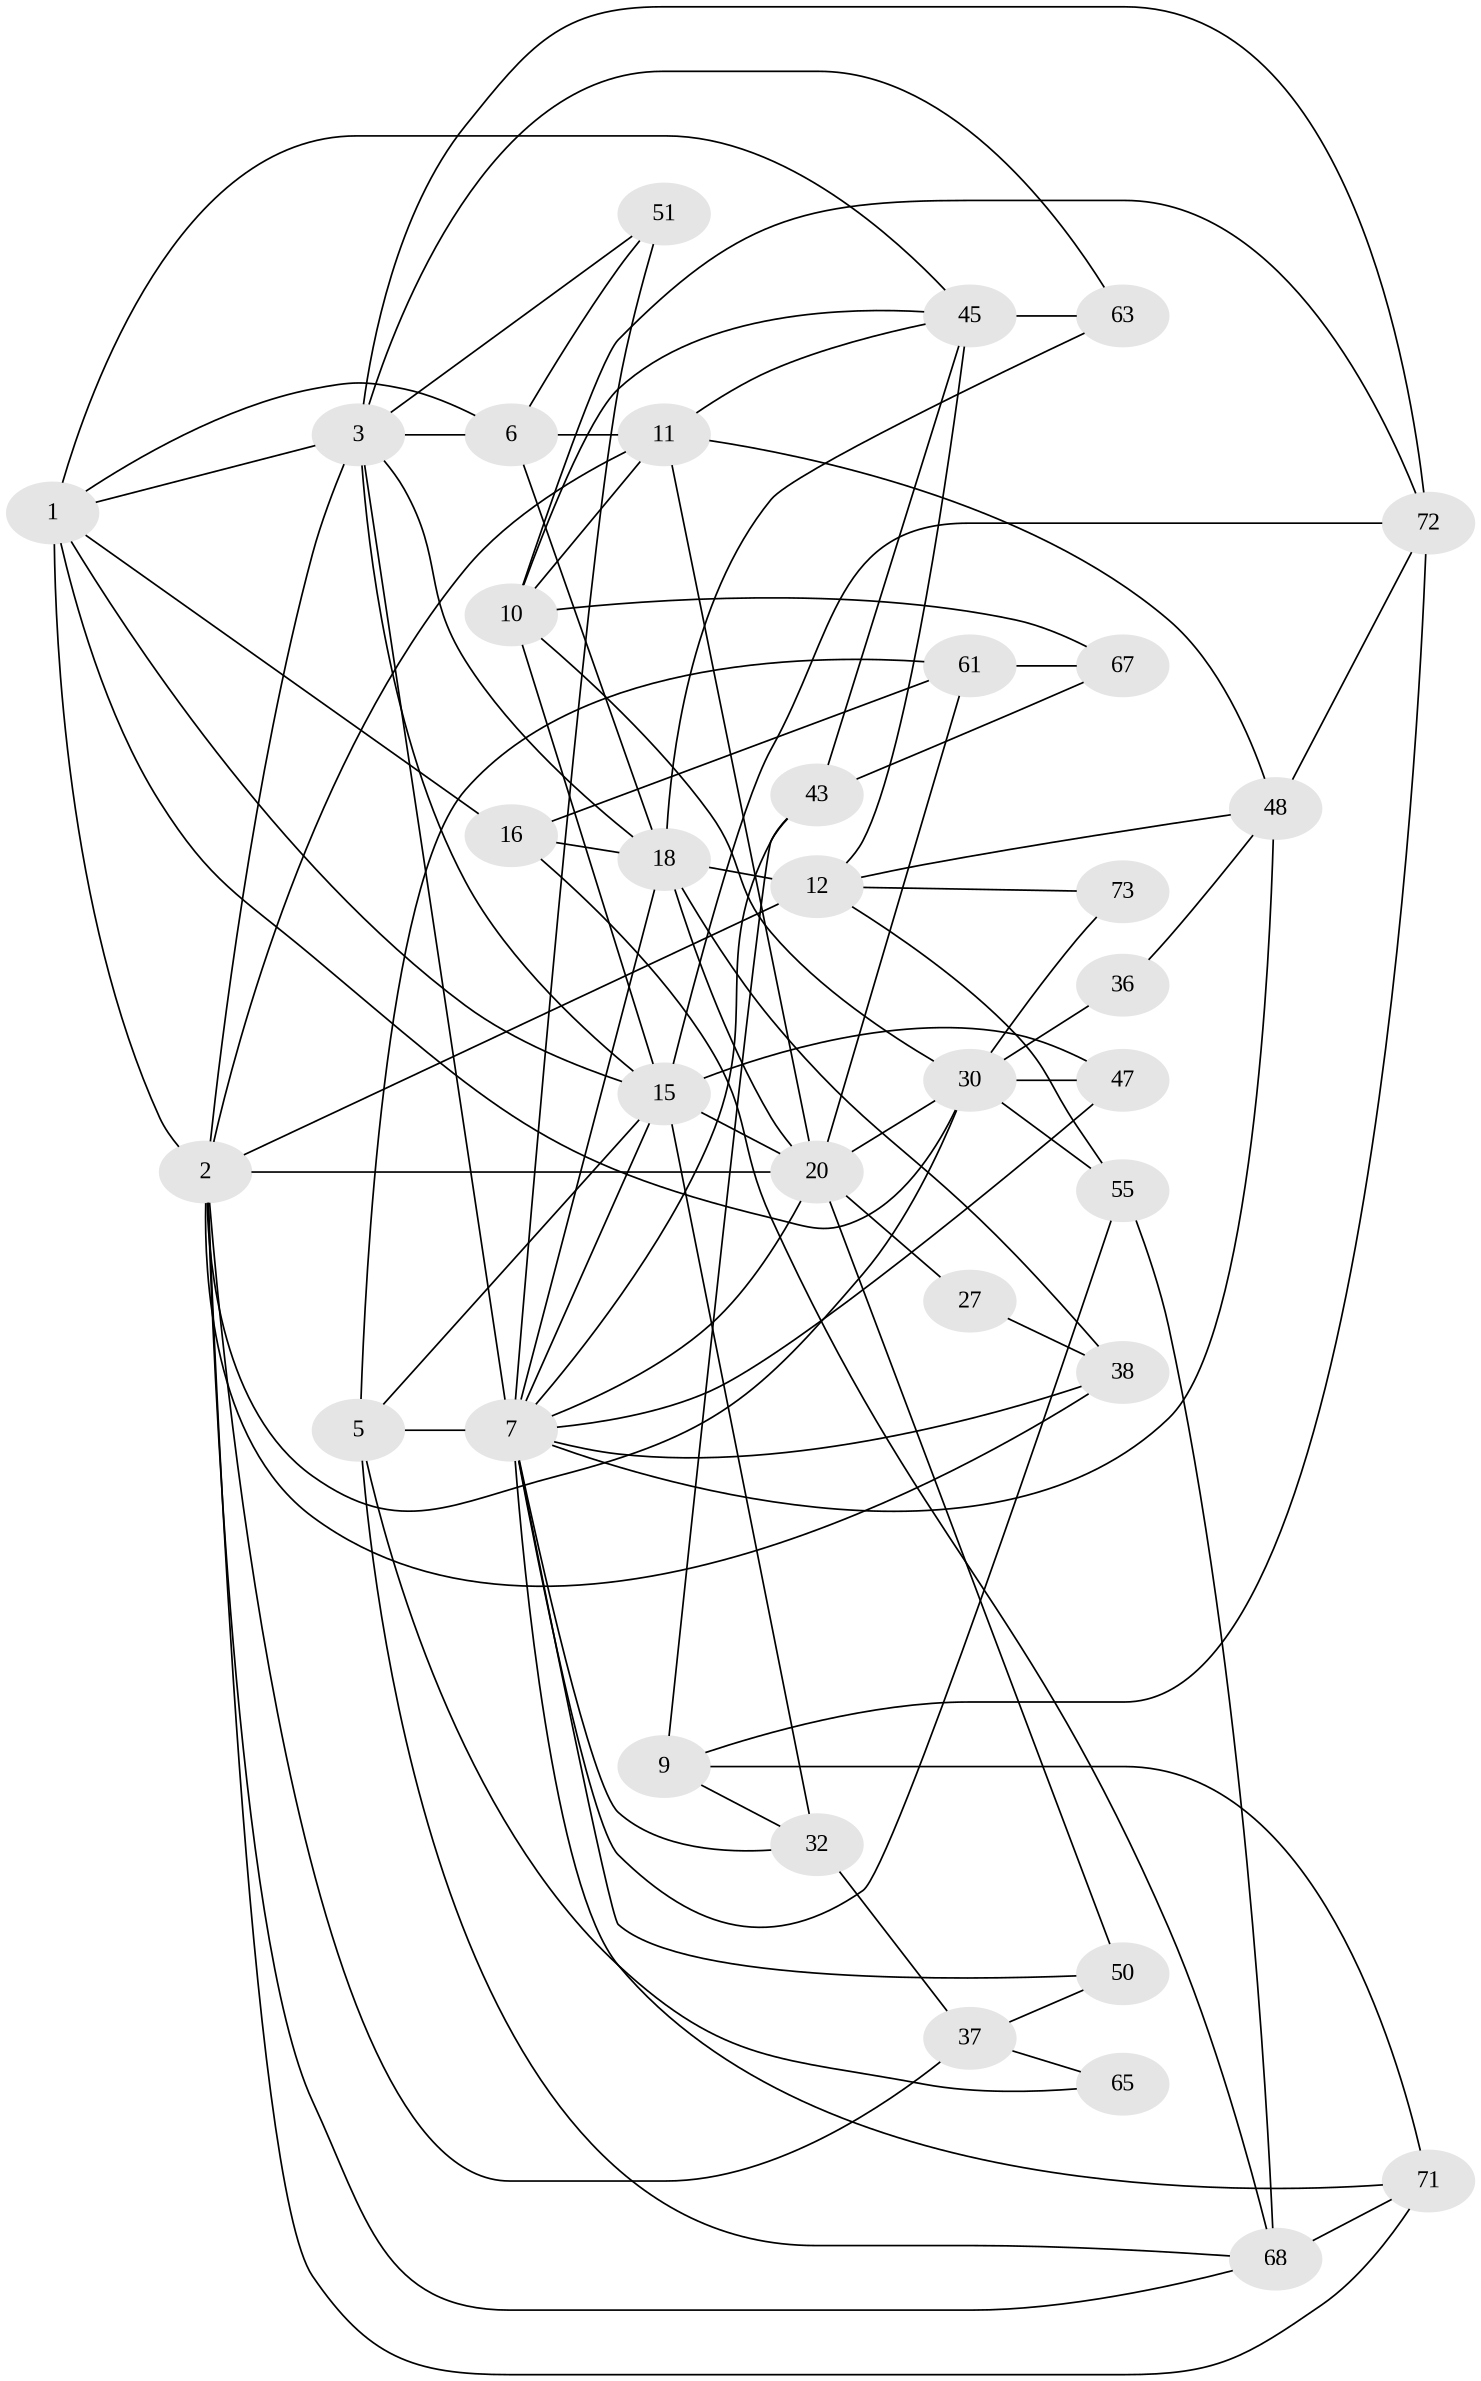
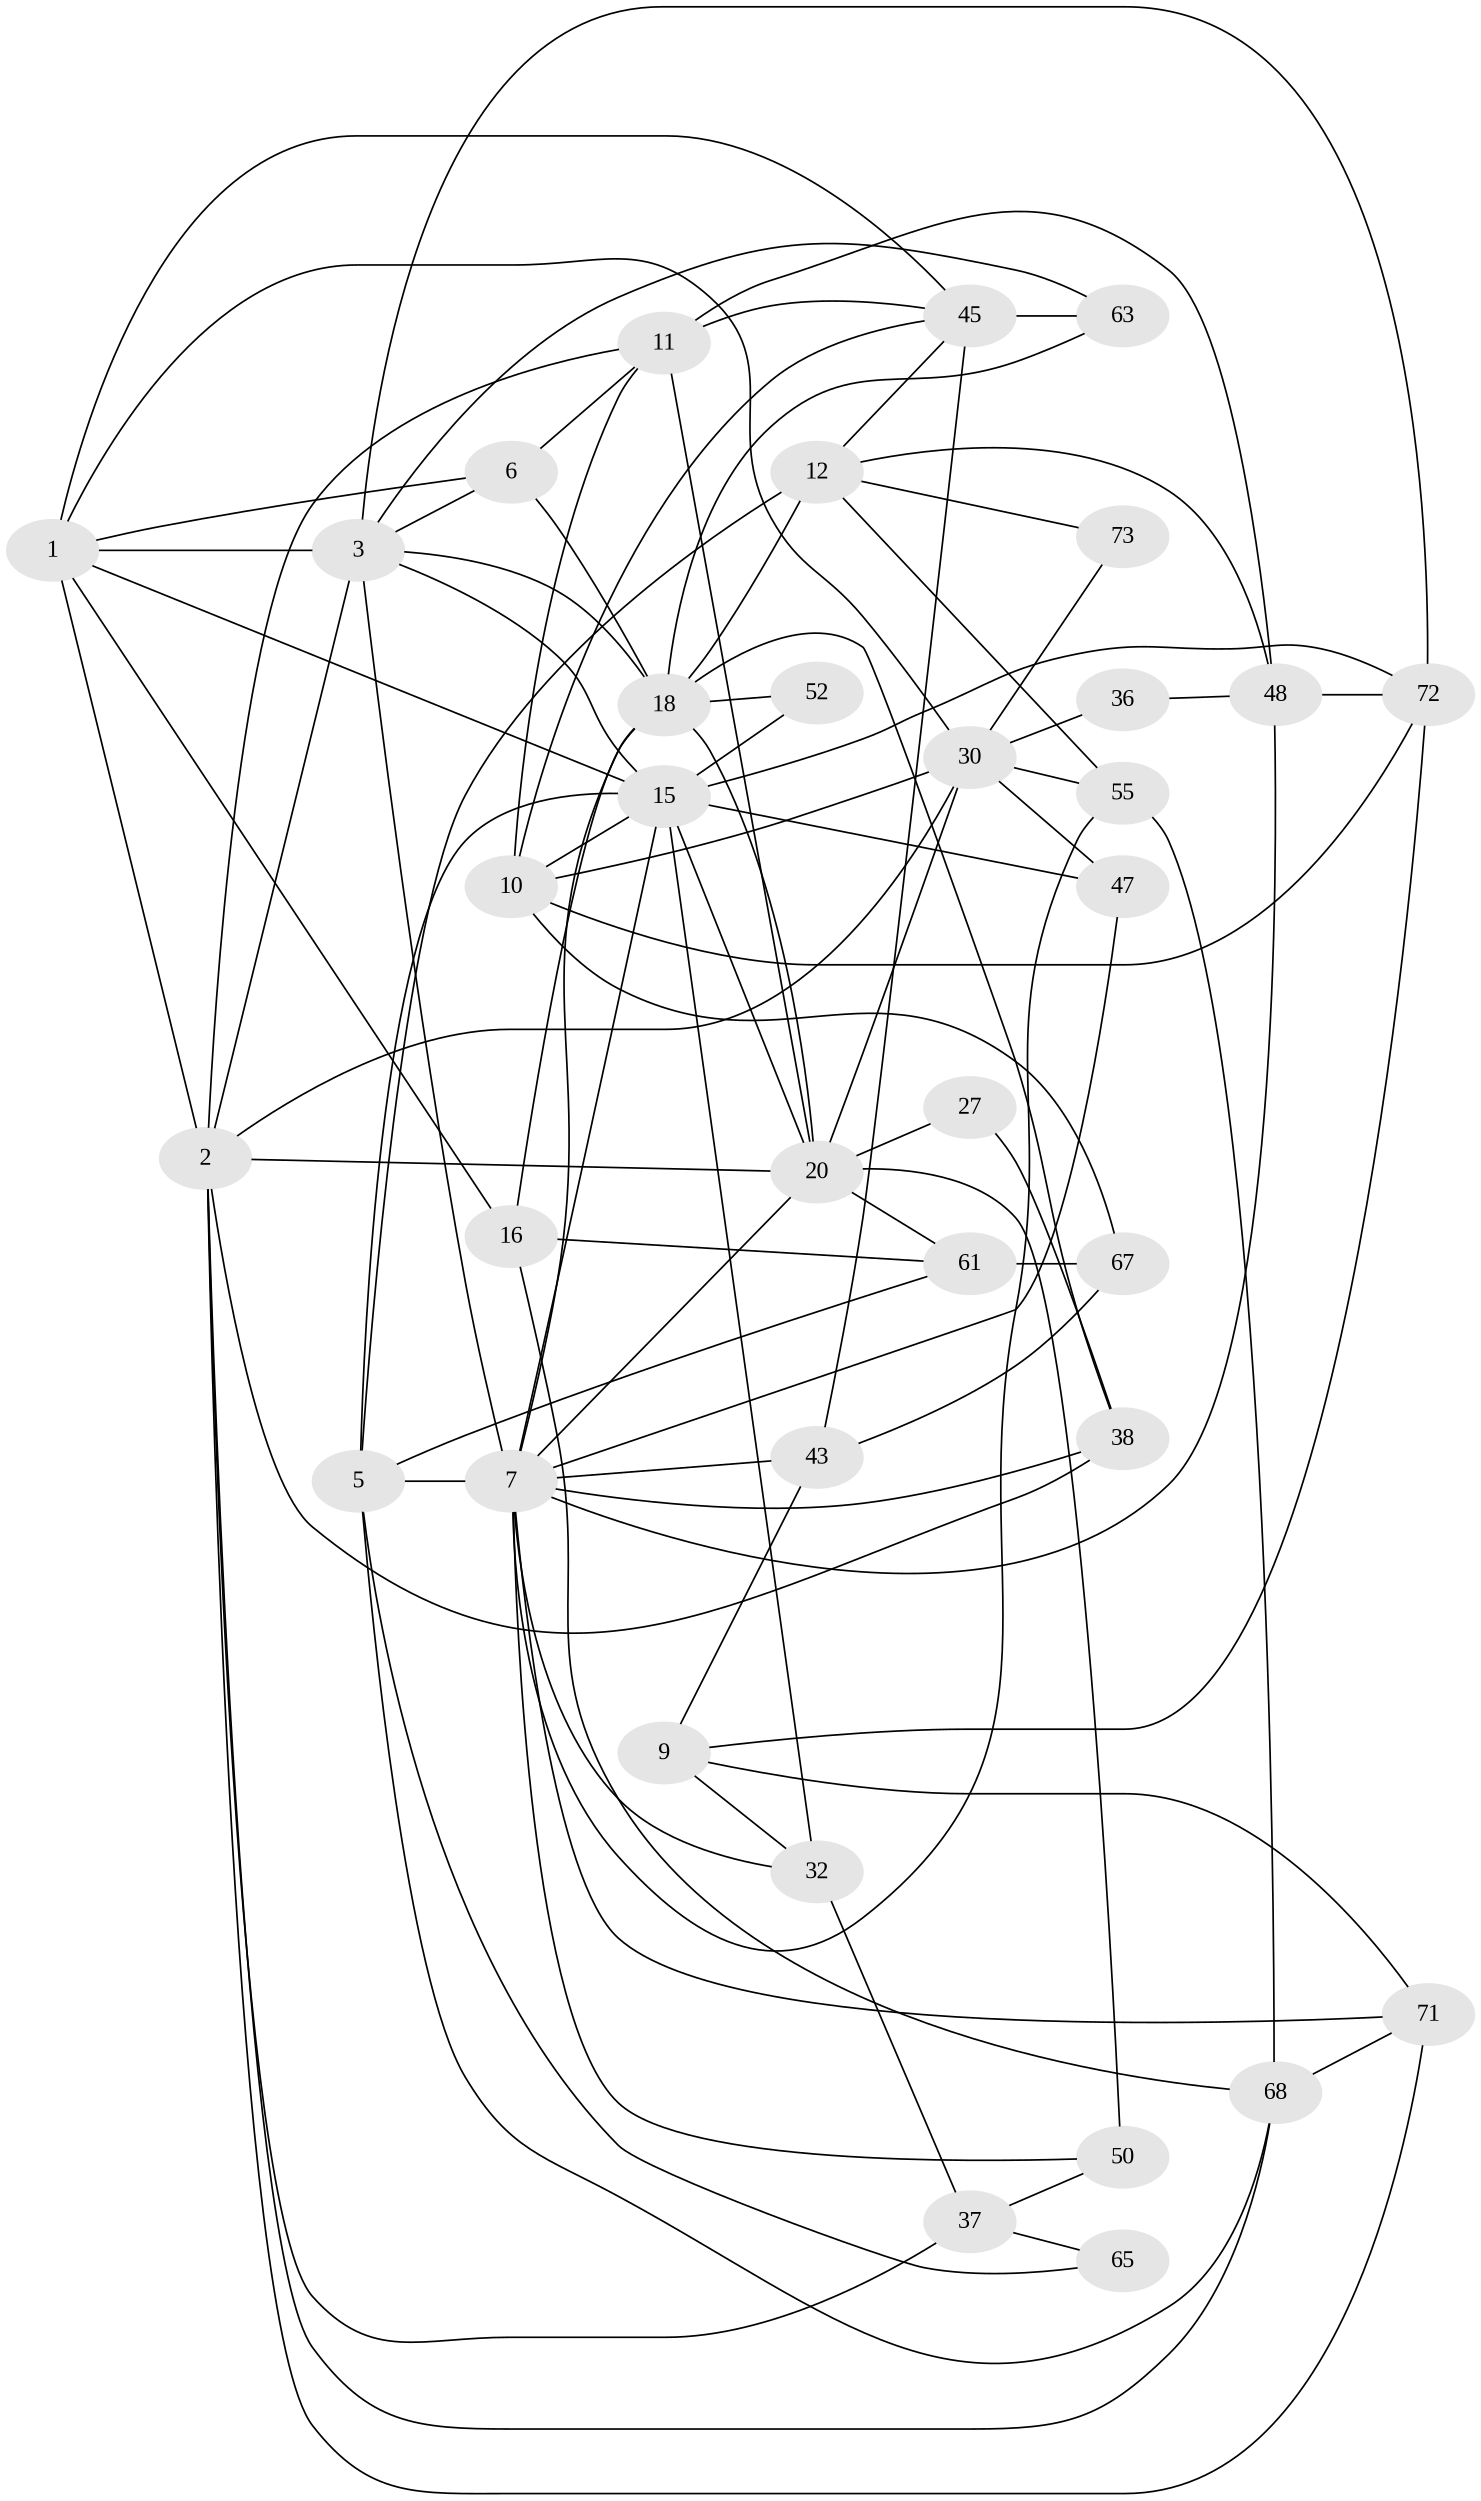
  graph {
    fontname="Liberation Serif"
    rankdir=LR
    node [color=gray90 fontname="Liberation Serif" style=filled]
    edge [fontname="Liberation Serif"]
    1 [super="+41"]
    2 [super="+23+75+12"]
    3 [super="+46+4"]
    6 [super="+14"]
    15 [super="+19"]
    16 [super="+69"]
    30 [super="+31"]
    45 [super="+56+53"]
    11 [super="+29+34"]
    20 [super="+22+25+33"]
    37
    38
    68
    71
    7 [super="+8"]
    18 [super="+28"]
-   51 [super="+77"]
    63
    72
    32 [super="+62"]
    47
+   52
    61
    55
    36
    n26 [label=73]
    5 [super="+13+66"]
    n28 [label=12 super="+64"]
    65
    48
    50
    27
    43
    67
    9 [super="+59"]
    10 [super="+24"]
    1 -- 2
    1 -- 3
    1 -- 6
    1 -- 15
    1 -- 16
    1 -- 30
    1 -- 45
    2 -- 3 [weight=2]
    2 -- 30
    2 -- 11 [weight=2]
    2 -- 20 [weight=3]
    2 -- 37
    2 -- 38
    2 -- 68
    2 -- 71
    3 -- 6 [weight=2]
    3 -- 15
    3 -- 7
    3 -- 18
-   3 -- 51
    3 -- 63
    3 -- 72
    6 -- 11 [weight=2]
    6 -- 18
-   6 -- 51
    15 -- 20
    15 -- 72
    15 -- 32
    15 -- 47
+   15 -- 52
    16 -- 68 [weight=2]
    16 -- 18
    16 -- 61
    30 -- 47
    30 -- 55
    30 -- 36
    30 -- n26
    45 -- 63
    11 -- 45 [weight=3]
    11 -- 20
    11 -- 48
    20 -- 30
    20 -- 61 [weight=2]
    20 -- 50
    20 -- 27
    37 -- 65
    37 -- 50
    68 -- 71
    7 -- 15
    7 -- 20
    7 -- 38
    7 -- 71 [weight=2]
    7 -- 18 [weight=2]
-   7 -- 51
    7 -- 32
    7 -- 47
    7 -- 55
    7 -- 48
    7 -- 50
    7 -- 43
    18 -- 20
    18 -- 38
    18 -- 63
+   18 -- 52
    18 -- n28
    32 -- 37
    61 -- 67
    55 -- 68
    36 -- 48
    5 -- 15
    5 -- 68
    5 -- 7 [weight=2]
    5 -- 61
-   2 -- n28
+   5 -- n28
    5 -- 65
    n28 -- 45 [weight=2]
    n28 -- 55
    n28 -- n26
    n28 -- 48
    48 -- 72
    27 -- 38
    43 -- 45
    43 -- 67
    9 -- 71
    9 -- 72
    9 -- 32
    9 -- 43
    10 -- 15
    10 -- 30
    10 -- 45
    10 -- 11
    10 -- 72
    10 -- 67
  }
